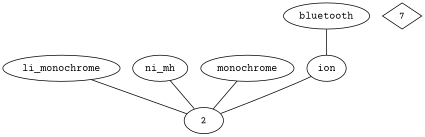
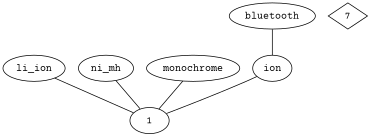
  graph {
    fontname="Courier Prime"
    node [fontname="Courier Prime" shape=ellipse]
    edge [fontname="Courier Prime"]
    n1 [label=ion]
-   1 [label=2]
-   li_ion [label=li_monochrome]
+   1
+   li_ion
    bluetooth
    ni_mh
    n6 [label=7 shape=diamond]
    monochrome
    n1 -- 1
    li_ion -- 1
    bluetooth -- n1
    ni_mh -- 1
    monochrome -- 1
  }
